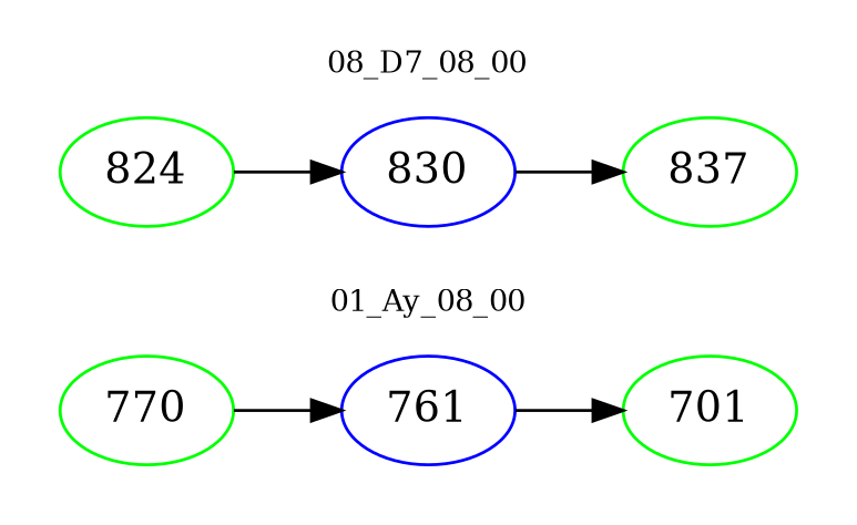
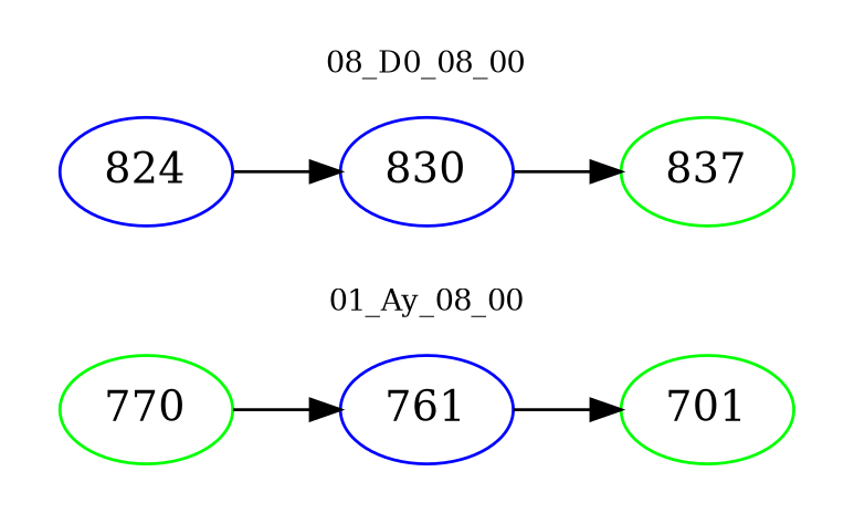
  digraph {
    rankdir=LR
    node [color=green]
    edge [color=black]
    n1 [label=770]
    n2 [color=blue label=761]
    n3 [label=701]
-   n4 [label=824]
+   n4 [color=blue label=824]
    n5 [color=blue label=830]
    n6 [label=837]
    subgraph cluster_1 {
      color=white
      fontsize=10
      label="01_Ay_08_00"
      n1
      n2
      n3
    }
    subgraph cluster_2 {
      color=white
      fontsize=10
-     label="08_D7_08_00"
+     label="08_D0_08_00"
      n4
      n5
      n6
    }
    n1 -> n2
    n2 -> n3
    n4 -> n5
    n5 -> n6
  }
